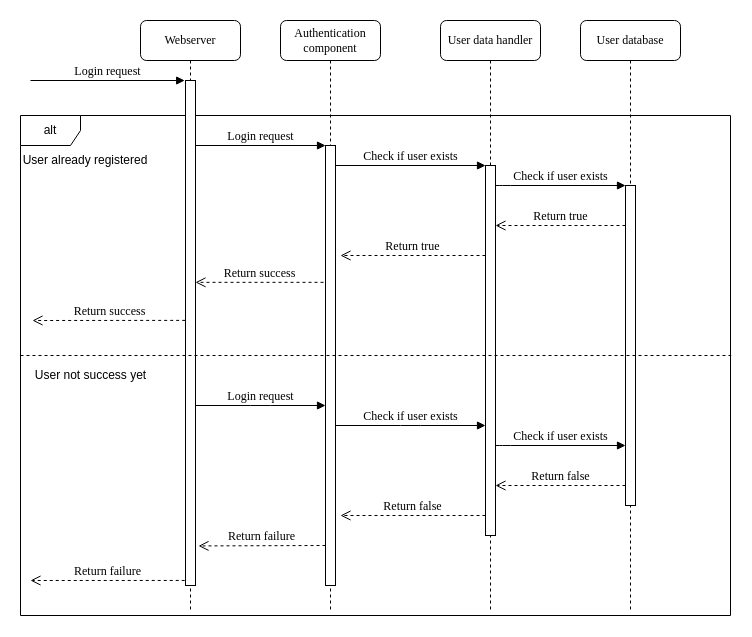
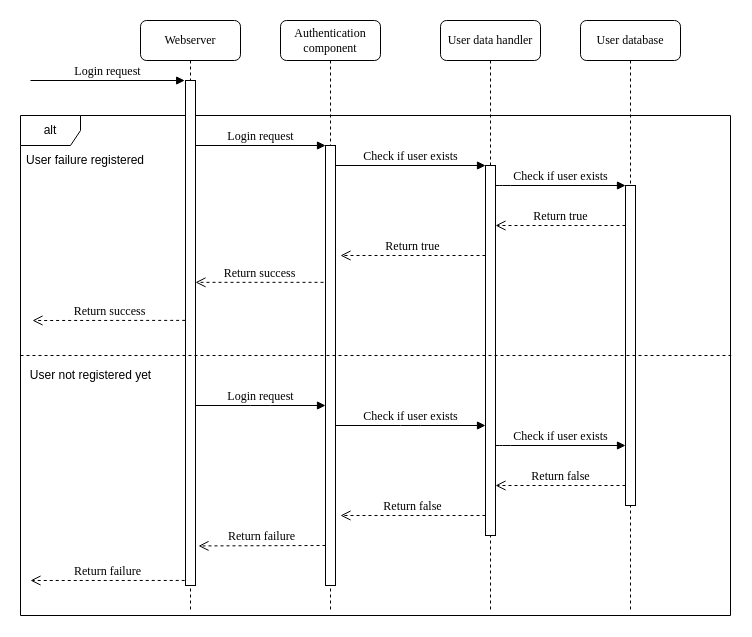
  <mxCell id="0" />
  <mxCell id="1" parent="0" />
  <mxCell id="2" value="alt" style="shape=umlFrame;whiteSpace=wrap;html=1;" parent="1" vertex="1"><mxGeometry x="20" y="115" width="710" height="500" as="geometry" /></mxCell>
  <mxCell id="3" value="Authentication component" style="shape=umlLifeline;perimeter=lifelinePerimeter;whiteSpace=wrap;html=1;container=1;collapsible=0;recursiveResize=0;outlineConnect=0;rounded=1;shadow=0;comic=0;labelBackgroundColor=none;strokeWidth=1;fontFamily=Verdana;fontSize=12;align=center;" parent="1" vertex="1"><mxGeometry x="280" y="20" width="100" height="590" as="geometry" /></mxCell>
  <mxCell id="4" value="" style="html=1;points=[];perimeter=orthogonalPerimeter;rounded=0;shadow=0;comic=0;labelBackgroundColor=none;strokeWidth=1;fontFamily=Verdana;fontSize=12;align=center;" parent="3" vertex="1"><mxGeometry x="45" y="125" width="10" height="440" as="geometry" /></mxCell>
  <mxCell id="5" value="Check if user exists" style="html=1;verticalAlign=bottom;endArrow=block;entryX=0;entryY=0;labelBackgroundColor=none;fontFamily=Verdana;fontSize=12;edgeStyle=elbowEdgeStyle;elbow=vertical;" parent="3" edge="1"><mxGeometry relative="1" as="geometry"><mxPoint x="55" y="405" as="sourcePoint" /><mxPoint x="205" y="405.0" as="targetPoint" /></mxGeometry></mxCell>
  <mxCell id="6" value="Return failure" style="html=1;verticalAlign=bottom;endArrow=open;dashed=1;endSize=8;labelBackgroundColor=none;fontFamily=Verdana;fontSize=12;entryX=1.3;entryY=0.343;entryDx=0;entryDy=0;entryPerimeter=0;exitX=0;exitY=0.342;exitDx=0;exitDy=0;exitPerimeter=0;" parent="3" edge="1"><mxGeometry relative="1" as="geometry"><mxPoint x="-82" y="525.44" as="targetPoint" /><mxPoint x="45" y="525" as="sourcePoint" /></mxGeometry></mxCell>
  <mxCell id="7" value="User data handler" style="shape=umlLifeline;perimeter=lifelinePerimeter;whiteSpace=wrap;html=1;container=1;collapsible=0;recursiveResize=0;outlineConnect=0;rounded=1;shadow=0;comic=0;labelBackgroundColor=none;strokeWidth=1;fontFamily=Verdana;fontSize=12;align=center;" parent="1" vertex="1"><mxGeometry x="440" y="20" width="100" height="590" as="geometry" /></mxCell>
  <mxCell id="8" value="" style="html=1;points=[];perimeter=orthogonalPerimeter;rounded=0;shadow=0;comic=0;labelBackgroundColor=none;strokeWidth=1;fontFamily=Verdana;fontSize=12;align=center;" parent="7" vertex="1"><mxGeometry x="45" y="145" width="10" height="370" as="geometry" /></mxCell>
  <mxCell id="9" value="Return false" style="html=1;verticalAlign=bottom;endArrow=open;dashed=1;endSize=8;exitX=0;exitY=0.95;labelBackgroundColor=none;fontFamily=Verdana;fontSize=12;" parent="7" edge="1"><mxGeometry relative="1" as="geometry"><mxPoint x="-100" y="495" as="targetPoint" /><mxPoint x="45" y="495" as="sourcePoint" /></mxGeometry></mxCell>
  <mxCell id="10" value="Return true" style="html=1;verticalAlign=bottom;endArrow=open;dashed=1;endSize=8;exitX=0;exitY=0.95;labelBackgroundColor=none;fontFamily=Verdana;fontSize=12;" parent="7" edge="1"><mxGeometry relative="1" as="geometry"><mxPoint x="-100" y="235" as="targetPoint" /><mxPoint x="45" y="235" as="sourcePoint" /></mxGeometry></mxCell>
  <mxCell id="11" value="User database" style="shape=umlLifeline;perimeter=lifelinePerimeter;whiteSpace=wrap;html=1;container=1;collapsible=0;recursiveResize=0;outlineConnect=0;rounded=1;shadow=0;comic=0;labelBackgroundColor=none;strokeWidth=1;fontFamily=Verdana;fontSize=12;align=center;" parent="1" vertex="1"><mxGeometry x="580" y="20" width="100" height="590" as="geometry" /></mxCell>
  <mxCell id="12" value="Webserver" style="shape=umlLifeline;perimeter=lifelinePerimeter;whiteSpace=wrap;html=1;container=1;collapsible=0;recursiveResize=0;outlineConnect=0;rounded=1;shadow=0;comic=0;labelBackgroundColor=none;strokeWidth=1;fontFamily=Verdana;fontSize=12;align=center;" parent="1" vertex="1"><mxGeometry x="140" y="20" width="100" height="590" as="geometry" /></mxCell>
  <mxCell id="13" value="" style="html=1;points=[];perimeter=orthogonalPerimeter;rounded=0;shadow=0;comic=0;labelBackgroundColor=none;strokeWidth=1;fontFamily=Verdana;fontSize=12;align=center;" parent="12" vertex="1"><mxGeometry x="45" y="60" width="10" height="505" as="geometry" /></mxCell>
  <mxCell id="14" value="Login request" style="html=1;verticalAlign=bottom;endArrow=block;entryX=0;entryY=0;labelBackgroundColor=none;fontFamily=Verdana;fontSize=12;edgeStyle=elbowEdgeStyle;elbow=vertical;" parent="12" edge="1"><mxGeometry relative="1" as="geometry"><mxPoint x="55" y="385" as="sourcePoint" /><mxPoint x="185" y="385.0" as="targetPoint" /></mxGeometry></mxCell>
  <mxCell id="15" value="" style="html=1;points=[];perimeter=orthogonalPerimeter;rounded=0;shadow=0;comic=0;labelBackgroundColor=none;strokeWidth=1;fontFamily=Verdana;fontSize=12;align=center;" parent="1" vertex="1"><mxGeometry x="625" y="185" width="10" height="320" as="geometry" /></mxCell>
  <mxCell id="16" value="Check if user exists" style="html=1;verticalAlign=bottom;endArrow=block;labelBackgroundColor=none;fontFamily=Verdana;fontSize=12;edgeStyle=elbowEdgeStyle;elbow=vertical;" parent="1" source="8" target="15" edge="1"><mxGeometry relative="1" as="geometry"><mxPoint x="550" y="185" as="sourcePoint" /><Array as="points"><mxPoint x="500" y="185" /></Array></mxGeometry></mxCell>
  <mxCell id="17" value="Login request" style="html=1;verticalAlign=bottom;endArrow=block;entryX=0;entryY=0;labelBackgroundColor=none;fontFamily=Verdana;fontSize=12;edgeStyle=elbowEdgeStyle;elbow=vertical;" parent="1" source="13" target="4" edge="1"><mxGeometry relative="1" as="geometry"><mxPoint x="260" y="155" as="sourcePoint" /></mxGeometry></mxCell>
  <mxCell id="18" value="Check if user exists" style="html=1;verticalAlign=bottom;endArrow=block;entryX=0;entryY=0;labelBackgroundColor=none;fontFamily=Verdana;fontSize=12;edgeStyle=elbowEdgeStyle;elbow=vertical;" parent="1" source="4" target="8" edge="1"><mxGeometry relative="1" as="geometry"><mxPoint x="410" y="165" as="sourcePoint" /></mxGeometry></mxCell>
  <mxCell id="19" value="Return success" style="html=1;verticalAlign=bottom;endArrow=open;dashed=1;endSize=8;labelBackgroundColor=none;fontFamily=Verdana;fontSize=12;exitX=-0.2;exitY=0.311;exitDx=0;exitDy=0;exitPerimeter=0;" parent="1" source="4" target="13" edge="1"><mxGeometry relative="1" as="geometry"><mxPoint x="200" y="275" as="targetPoint" /><mxPoint x="320" y="296" as="sourcePoint" /><Array as="points" /></mxGeometry></mxCell>
  <mxCell id="20" value="Check if user exists" style="html=1;verticalAlign=bottom;endArrow=block;labelBackgroundColor=none;fontFamily=Verdana;fontSize=12;edgeStyle=elbowEdgeStyle;elbow=vertical;" parent="1" edge="1"><mxGeometry relative="1" as="geometry"><mxPoint x="495" y="445" as="sourcePoint" /><Array as="points"><mxPoint x="500" y="445" /></Array><mxPoint x="625" y="445" as="targetPoint" /></mxGeometry></mxCell>
  <mxCell id="21" value="Return false" style="html=1;verticalAlign=bottom;endArrow=open;dashed=1;endSize=8;labelBackgroundColor=none;fontFamily=Verdana;fontSize=12;edgeStyle=elbowEdgeStyle;elbow=vertical;" parent="1" edge="1"><mxGeometry relative="1" as="geometry"><mxPoint x="495" y="485" as="targetPoint" /><Array as="points"><mxPoint x="570" y="485" /><mxPoint x="600" y="485" /></Array><mxPoint x="625" y="485" as="sourcePoint" /></mxGeometry></mxCell>
  <mxCell id="22" value="Return true" style="html=1;verticalAlign=bottom;endArrow=open;dashed=1;endSize=8;labelBackgroundColor=none;fontFamily=Verdana;fontSize=12;edgeStyle=elbowEdgeStyle;elbow=vertical;" parent="1" edge="1"><mxGeometry relative="1" as="geometry"><mxPoint x="495" y="225" as="targetPoint" /><Array as="points"><mxPoint x="570" y="225" /><mxPoint x="600" y="225" /></Array><mxPoint x="625" y="225" as="sourcePoint" /></mxGeometry></mxCell>
  <mxCell id="23" value="" style="endArrow=none;dashed=1;html=1;rounded=0;exitX=0;exitY=0.48;exitDx=0;exitDy=0;exitPerimeter=0;entryX=1.001;entryY=0.48;entryDx=0;entryDy=0;entryPerimeter=0;" parent="1" source="2" target="2" edge="1"><mxGeometry width="50" height="50" relative="1" as="geometry"><mxPoint x="300" y="405" as="sourcePoint" /><mxPoint x="350" y="355" as="targetPoint" /></mxGeometry></mxCell>
- <mxCell id="24" value="User already registered" style="text;html=1;strokeColor=none;fillColor=none;align=center;verticalAlign=middle;whiteSpace=wrap;rounded=0;" parent="1" vertex="1"><mxGeometry x="20" y="145" width="130" height="30" as="geometry" /></mxCell>
- <mxCell id="25" value="User not success yet" style="text;html=1;align=center;verticalAlign=middle;resizable=0;points=[];autosize=1;strokeColor=none;fillColor=none;" parent="1" vertex="1"><mxGeometry x="20" y="360" width="140" height="30" as="geometry" /></mxCell>
+ <mxCell id="24" value="User failure registered" style="text;html=1;strokeColor=none;fillColor=none;align=center;verticalAlign=middle;whiteSpace=wrap;rounded=0;" parent="1" vertex="1"><mxGeometry x="20" y="145" width="130" height="30" as="geometry" /></mxCell>
+ <mxCell id="25" value="User not registered yet" style="text;html=1;align=center;verticalAlign=middle;resizable=0;points=[];autosize=1;strokeColor=none;fillColor=none;" parent="1" vertex="1"><mxGeometry x="20" y="360" width="140" height="30" as="geometry" /></mxCell>
  <mxCell id="26" value="Login request" style="html=1;verticalAlign=bottom;endArrow=block;labelBackgroundColor=none;fontFamily=Verdana;fontSize=12;elbow=vertical;entryX=-0.08;entryY=0;entryDx=0;entryDy=0;entryPerimeter=0;" edge="1" parent="1" target="13"><mxGeometry relative="1" as="geometry"><mxPoint x="30" y="80" as="sourcePoint" /><mxPoint x="180" y="80" as="targetPoint" /></mxGeometry></mxCell>
  <mxCell id="27" value="Return success" style="html=1;verticalAlign=bottom;endArrow=open;dashed=1;endSize=8;labelBackgroundColor=none;fontFamily=Verdana;fontSize=12;exitX=-0.033;exitY=0.475;exitDx=0;exitDy=0;exitPerimeter=0;" edge="1" parent="1" source="13"><mxGeometry relative="1" as="geometry"><mxPoint x="32" y="320" as="targetPoint" /><mxPoint x="160" y="320" as="sourcePoint" /><Array as="points" /></mxGeometry></mxCell>
  <mxCell id="28" value="Return failure" style="html=1;verticalAlign=bottom;endArrow=open;dashed=1;endSize=8;labelBackgroundColor=none;fontFamily=Verdana;fontSize=12;exitX=-0.078;exitY=0.99;exitDx=0;exitDy=0;exitPerimeter=0;" edge="1" parent="1" source="13"><mxGeometry relative="1" as="geometry"><mxPoint x="30" y="580" as="targetPoint" /><mxPoint x="160" y="580" as="sourcePoint" /></mxGeometry></mxCell>
